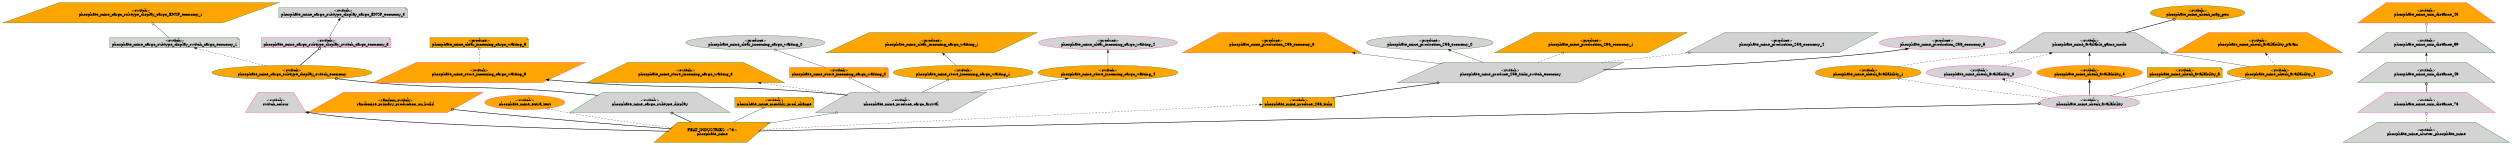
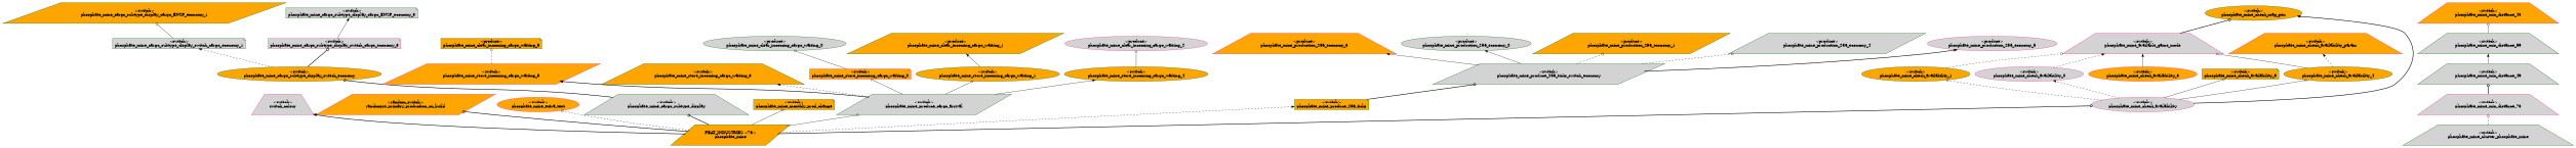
  digraph {
    rankdir=BT
    node [color=darkgreen fillcolor=orange shape=ellipse style=filled]
    edge [arrowhead=odot style=solid]
    n1 [color=deeppink fillcolor=lightgrey label="<switch>\nswitch_colour" shape=trapezium]
    n2 [color=deeppink label="<random_switch>\nrandomise_primary_production_on_build" shape=parallelogram]
    n3 [color=deeppink label="<switch>\nphosphate_mine_extra_text"]
    n4 [label="<switch>\nphosphate_mine_cargo_subtype_display_cargo_ENSP_economy_1" shape=parallelogram]
    n5 [fillcolor=lightgrey label="<switch>\nphosphate_mine_cargo_subtype_display_switch_cargo_economy_1" shape=note]
    n6 [fillcolor=lightgrey label="<switch>\nphosphate_mine_cargo_subtype_display_cargo_ENSP_economy_3" shape=note]
    n7 [color=deeppink fillcolor=lightgrey label="<switch>\nphosphate_mine_cargo_subtype_display_switch_cargo_economy_3" shape=note]
    n8 [label="<switch>\nphosphate_mine_cargo_subtype_display_switch_economy"]
    n9 [fillcolor=lightgrey label="<switch>\nphosphate_mine_cargo_subtype_display" shape=trapezium]
    n10 [label="<switch>\nphosphate_mine_monthly_prod_change" shape=note]
    n11 [fillcolor=lightgrey label="<produce>\nphosphate_mine_clear_incoming_cargo_waiting_0"]
    n12 [color=deeppink label="<switch>\nphosphate_mine_store_incoming_cargo_waiting_0" shape=note]
    n13 [label="<produce>\nphosphate_mine_clear_incoming_cargo_waiting_1" shape=parallelogram]
    n14 [label="<switch>\nphosphate_mine_store_incoming_cargo_waiting_1"]
    n15 [color=deeppink fillcolor=lightgrey label="<produce>\nphosphate_mine_clear_incoming_cargo_waiting_4"]
    n16 [label="<switch>\nphosphate_mine_store_incoming_cargo_waiting_4"]
    n17 [label="<produce>\nphosphate_mine_clear_incoming_cargo_waiting_5" shape=note]
    n18 [color=deeppink label="<switch>\nphosphate_mine_store_incoming_cargo_waiting_5" shape=parallelogram]
    n19 [label="<switch>\nphosphate_mine_store_incoming_cargo_waiting_3" shape=trapezium]
    n20 [fillcolor=lightgrey label="<switch>\nphosphate_mine_produce_cargo_arrival" shape=parallelogram]
    n21 [fillcolor=lightgrey label="<produce>\nphosphate_mine_production_256_economy_0"]
    n22 [label="<produce>\nphosphate_mine_production_256_economy_1" shape=parallelogram]
    n23 [fillcolor=lightgrey label="<produce>\nphosphate_mine_production_256_economy_4" shape=parallelogram]
    n24 [color=deeppink fillcolor=lightgrey label="<produce>\nphosphate_mine_production_256_economy_5"]
    n25 [color=deeppink label="<produce>\nphosphate_mine_production_256_economy_3" shape=trapezium]
    n26 [fillcolor=lightgrey label="<switch>\nphosphate_mine_produce_256_ticks_switch_economy" shape=parallelogram]
    n27 [label="<switch>\nphosphate_mine_produce_256_ticks" shape=note]
    n28 [color=deeppink label="<switch>\nphosphate_mine_check_availability_param" shape=trapezium]
    n29 [label="<switch>\nphosphate_mine_check_map_gen"]
-   n30 [fillcolor=lightgrey label="<switch>\nphosphate_mine_available_game_mode" shape=trapezium]
+   n30 [color=deeppink fillcolor=lightgrey label="<switch>\nphosphate_mine_available_game_mode" shape=trapezium]
    n31 [color=deeppink fillcolor=lightgrey label="<switch>\nphosphate_mine_check_availability_0"]
    n32 [label="<switch>\nphosphate_mine_check_availability_1"]
    n33 [label="<switch>\nphosphate_mine_check_availability_4"]
    n34 [label="<switch>\nphosphate_mine_check_availability_5" shape=note]
    n35 [color=deeppink label="<switch>\nphosphate_mine_check_availability_3"]
    n36 [color=deeppink fillcolor=lightgrey label="<switch>\nphosphate_mine_check_availability"]
    n37 [color=deeppink label="<switch>\nphosphate_mine_min_distance_43" shape=trapezium]
    n38 [fillcolor=lightgrey label="<switch>\nphosphate_mine_min_distance_59" shape=trapezium]
    n39 [fillcolor=lightgrey label="<switch>\nphosphate_mine_min_distance_49" shape=trapezium]
    n40 [color=deeppink fillcolor=lightgrey label="<switch>\nphosphate_mine_min_distance_73" shape=trapezium]
    n41 [fillcolor=lightgrey label="<switch>\nphosphate_mine_cluster_phosphate_mine" shape=trapezium]
    n42 [label="FEAT_INDUSTRIES <73>\nphosphate_mine" shape=parallelogram]
    n5 -> n4
    n7 -> n6 [arrowhead=normal]
    n8 -> n5 [arrowhead=normal style=dashed]
    n8 -> n7 [style=bold]
    n9 -> n8 [style=bold]
    n12 -> n11
    n14 -> n13 [arrowhead=normal]
-   n16 -> n15 [arrowhead=normal]
+   n16 -> n15
    n18 -> n17 [style=dashed]
    n20 -> n12
    n20 -> n14
    n20 -> n16 [arrowhead=normal]
    n20 -> n18 [arrowhead=normal style=bold]
    n20 -> n19 [arrowhead=normal style=dashed]
    n26 -> n21 [arrowhead=normal]
    n26 -> n22 [style=dashed]
    n26 -> n23 [style=dashed]
    n26 -> n24 [arrowhead=normal style=bold]
    n26 -> n25 [arrowhead=normal]
    n27 -> n26 [style=bold]
    n30 -> n29 [style=bold]
    n31 -> n30 [arrowhead=normal style=dashed]
    n32 -> n30 [style=dashed]
    n33 -> n28 [arrowhead=normal style=dashed]
    n33 -> n30
    n35 -> n30 [arrowhead=normal]
    n36 -> n31 [arrowhead=normal style=dashed]
    n36 -> n32 [style=dashed]
    n36 -> n33
    n36 -> n34
-   n36 -> n35 [arrowhead=normal style=bold]
+   n36 -> n29 [arrowhead=normal style=bold]
    n38 -> n37
    n39 -> n38 [arrowhead=normal]
    n40 -> n39 [style=bold]
    n41 -> n40 [style=dashed]
    n42 -> n1 [arrowhead=normal style=bold]
    n42 -> n2 [style=bold]
    n42 -> n3 [style=dashed]
    n42 -> n9 [style=bold]
    n42 -> n10
    n42 -> n20
    n42 -> n27 [arrowhead=normal style=dashed]
    n42 -> n36 [style=bold]
  }
